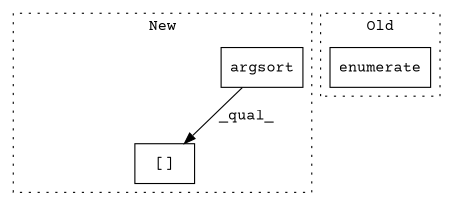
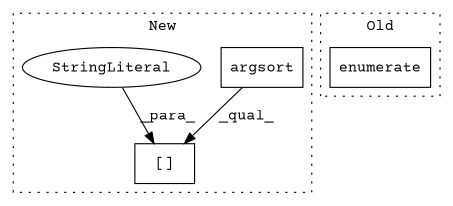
  digraph {
    fontname="Courier Prime"
    node [a=32 shape=box fontname="Courier Prime"]
    edge [fontname="Courier Prime"]
    n1 [l="8,1" label=argsort s="18645,18661"]
    n2 [a=2 l="9,1" label="[]" s="18856,18894"]
+   n3 [a=45 l=29 label=StringLiteral s=18865 shape=ellipse]
    n4 [l="10,1" label=enumerate s="19031,19046"]
    subgraph cluster_1 {
      label=New
      style=dotted
      n1
      n2
+     n3
    }
    subgraph cluster_2 {
      label=Old
      style=dotted
      n4
    }
    n1 -> n2 [label=_qual_]
+   n3 -> n2 [label=_para_]
  }
